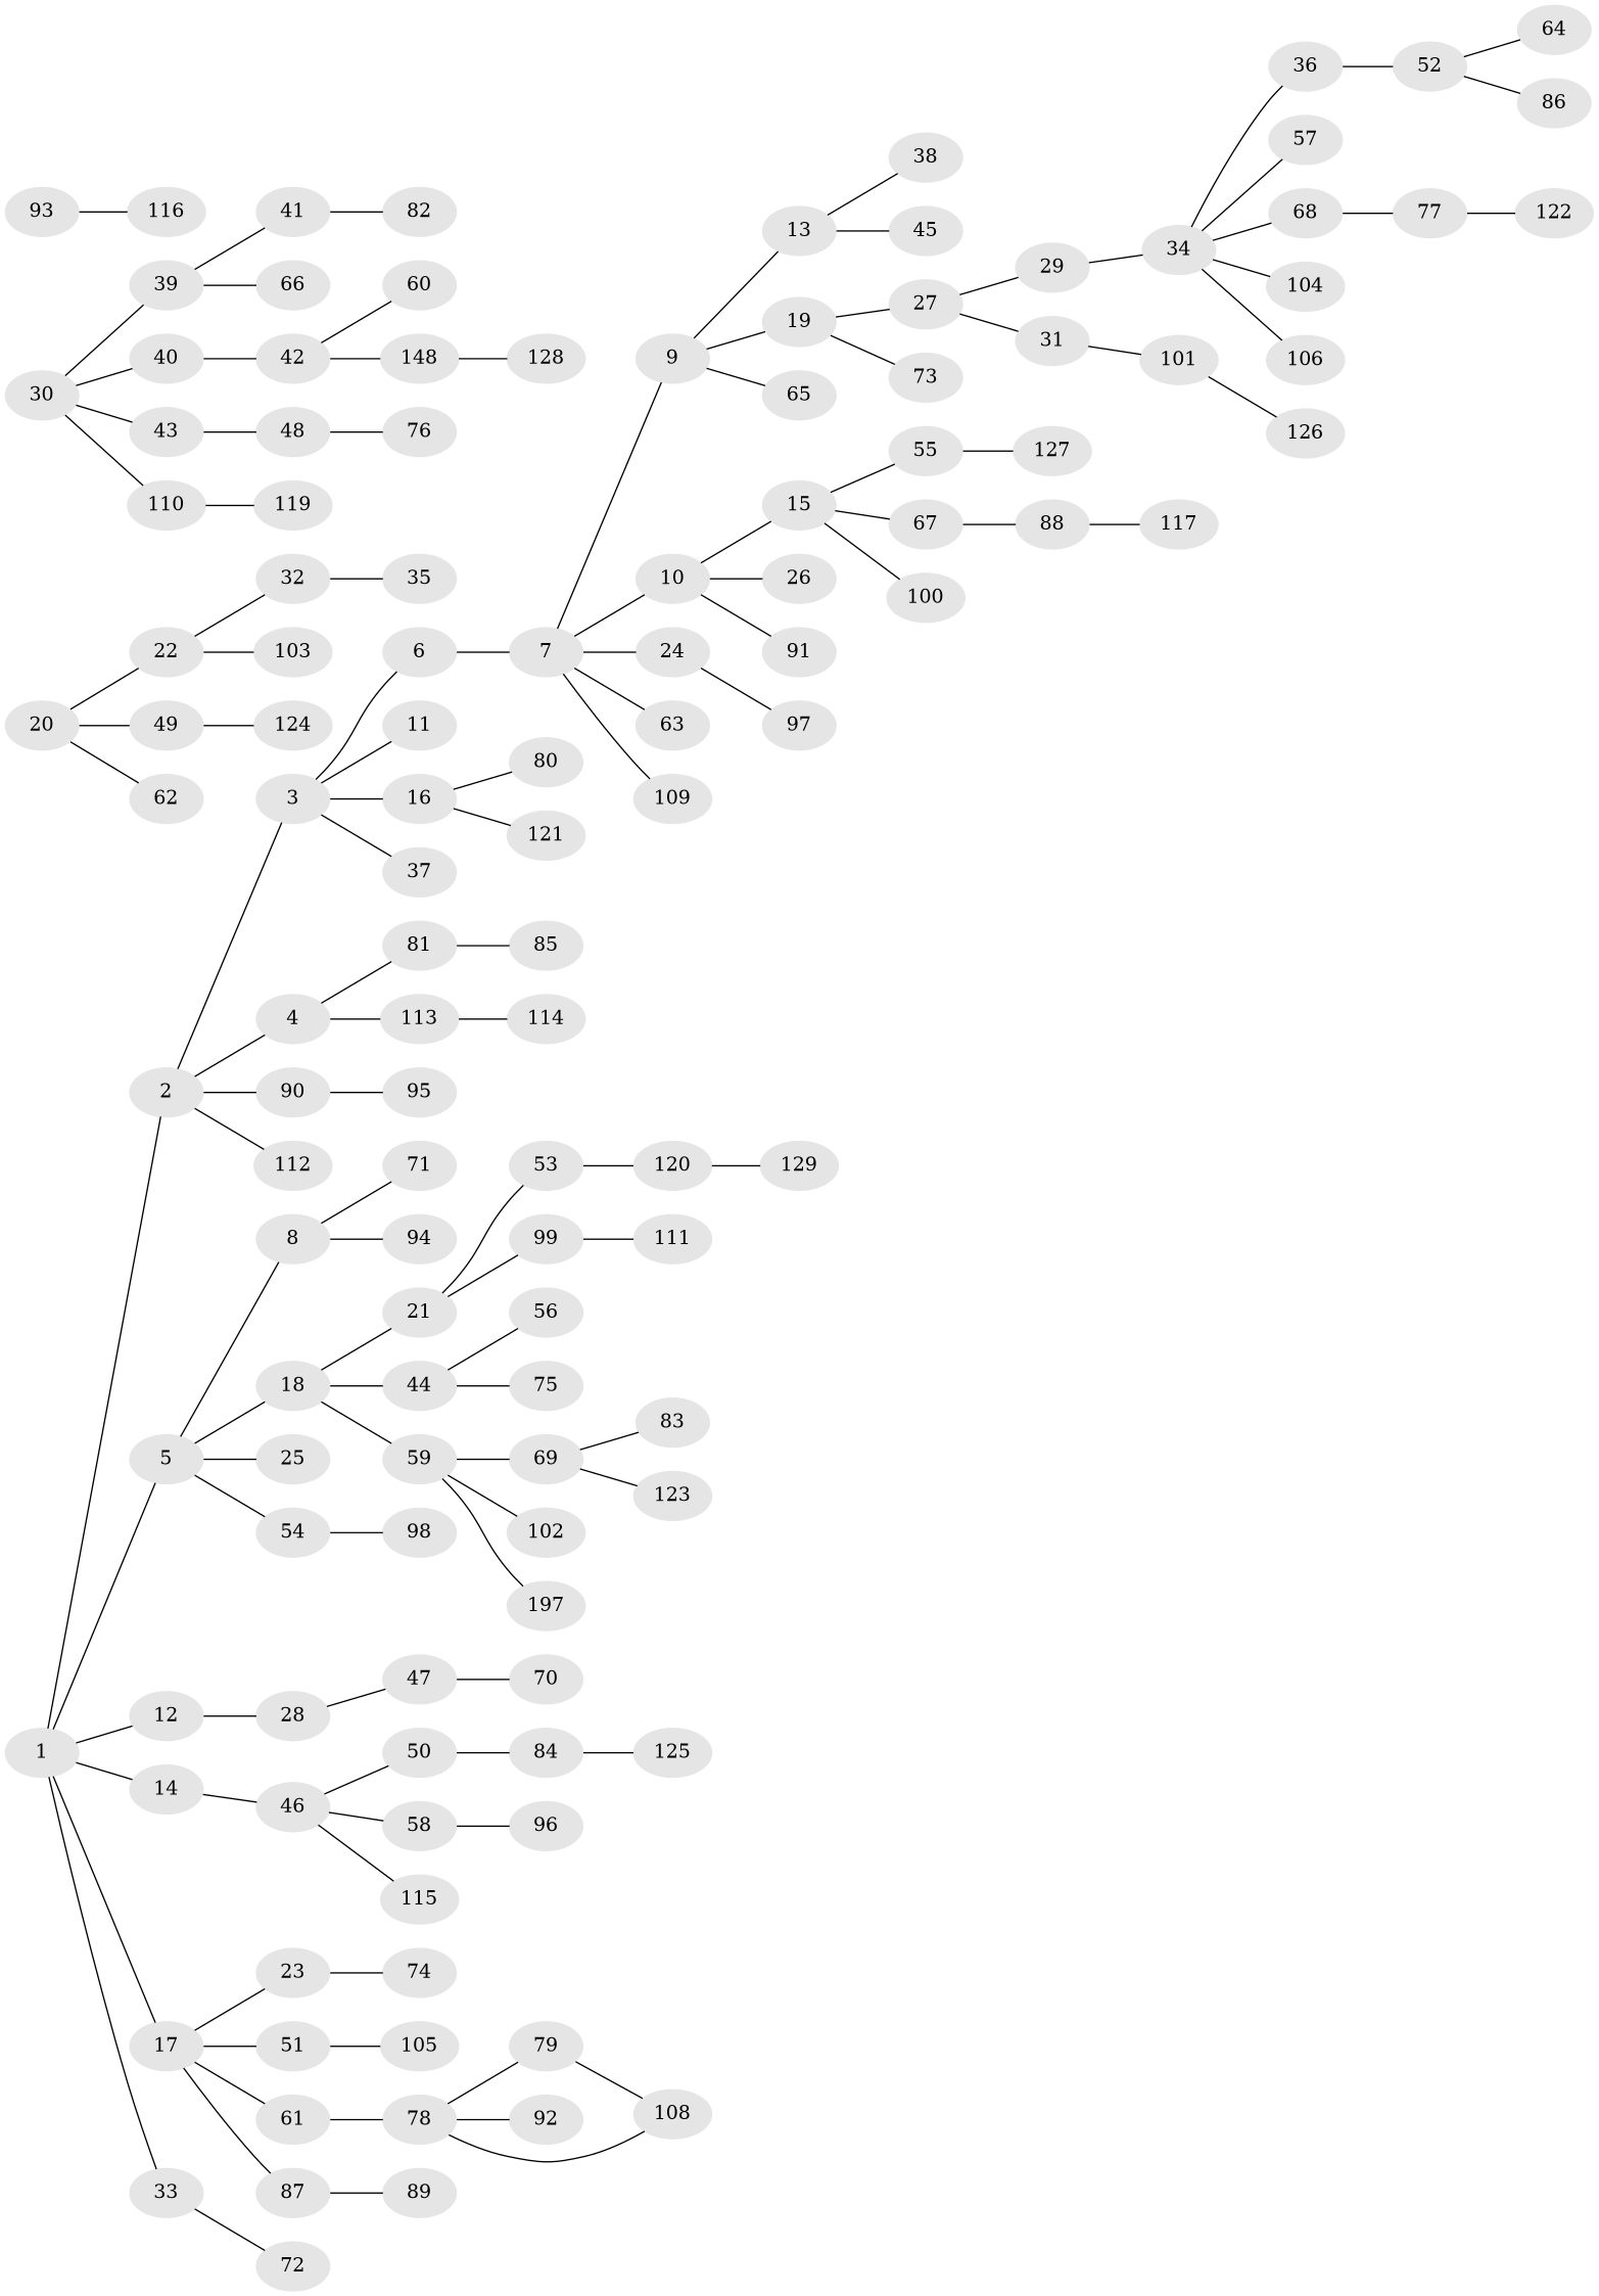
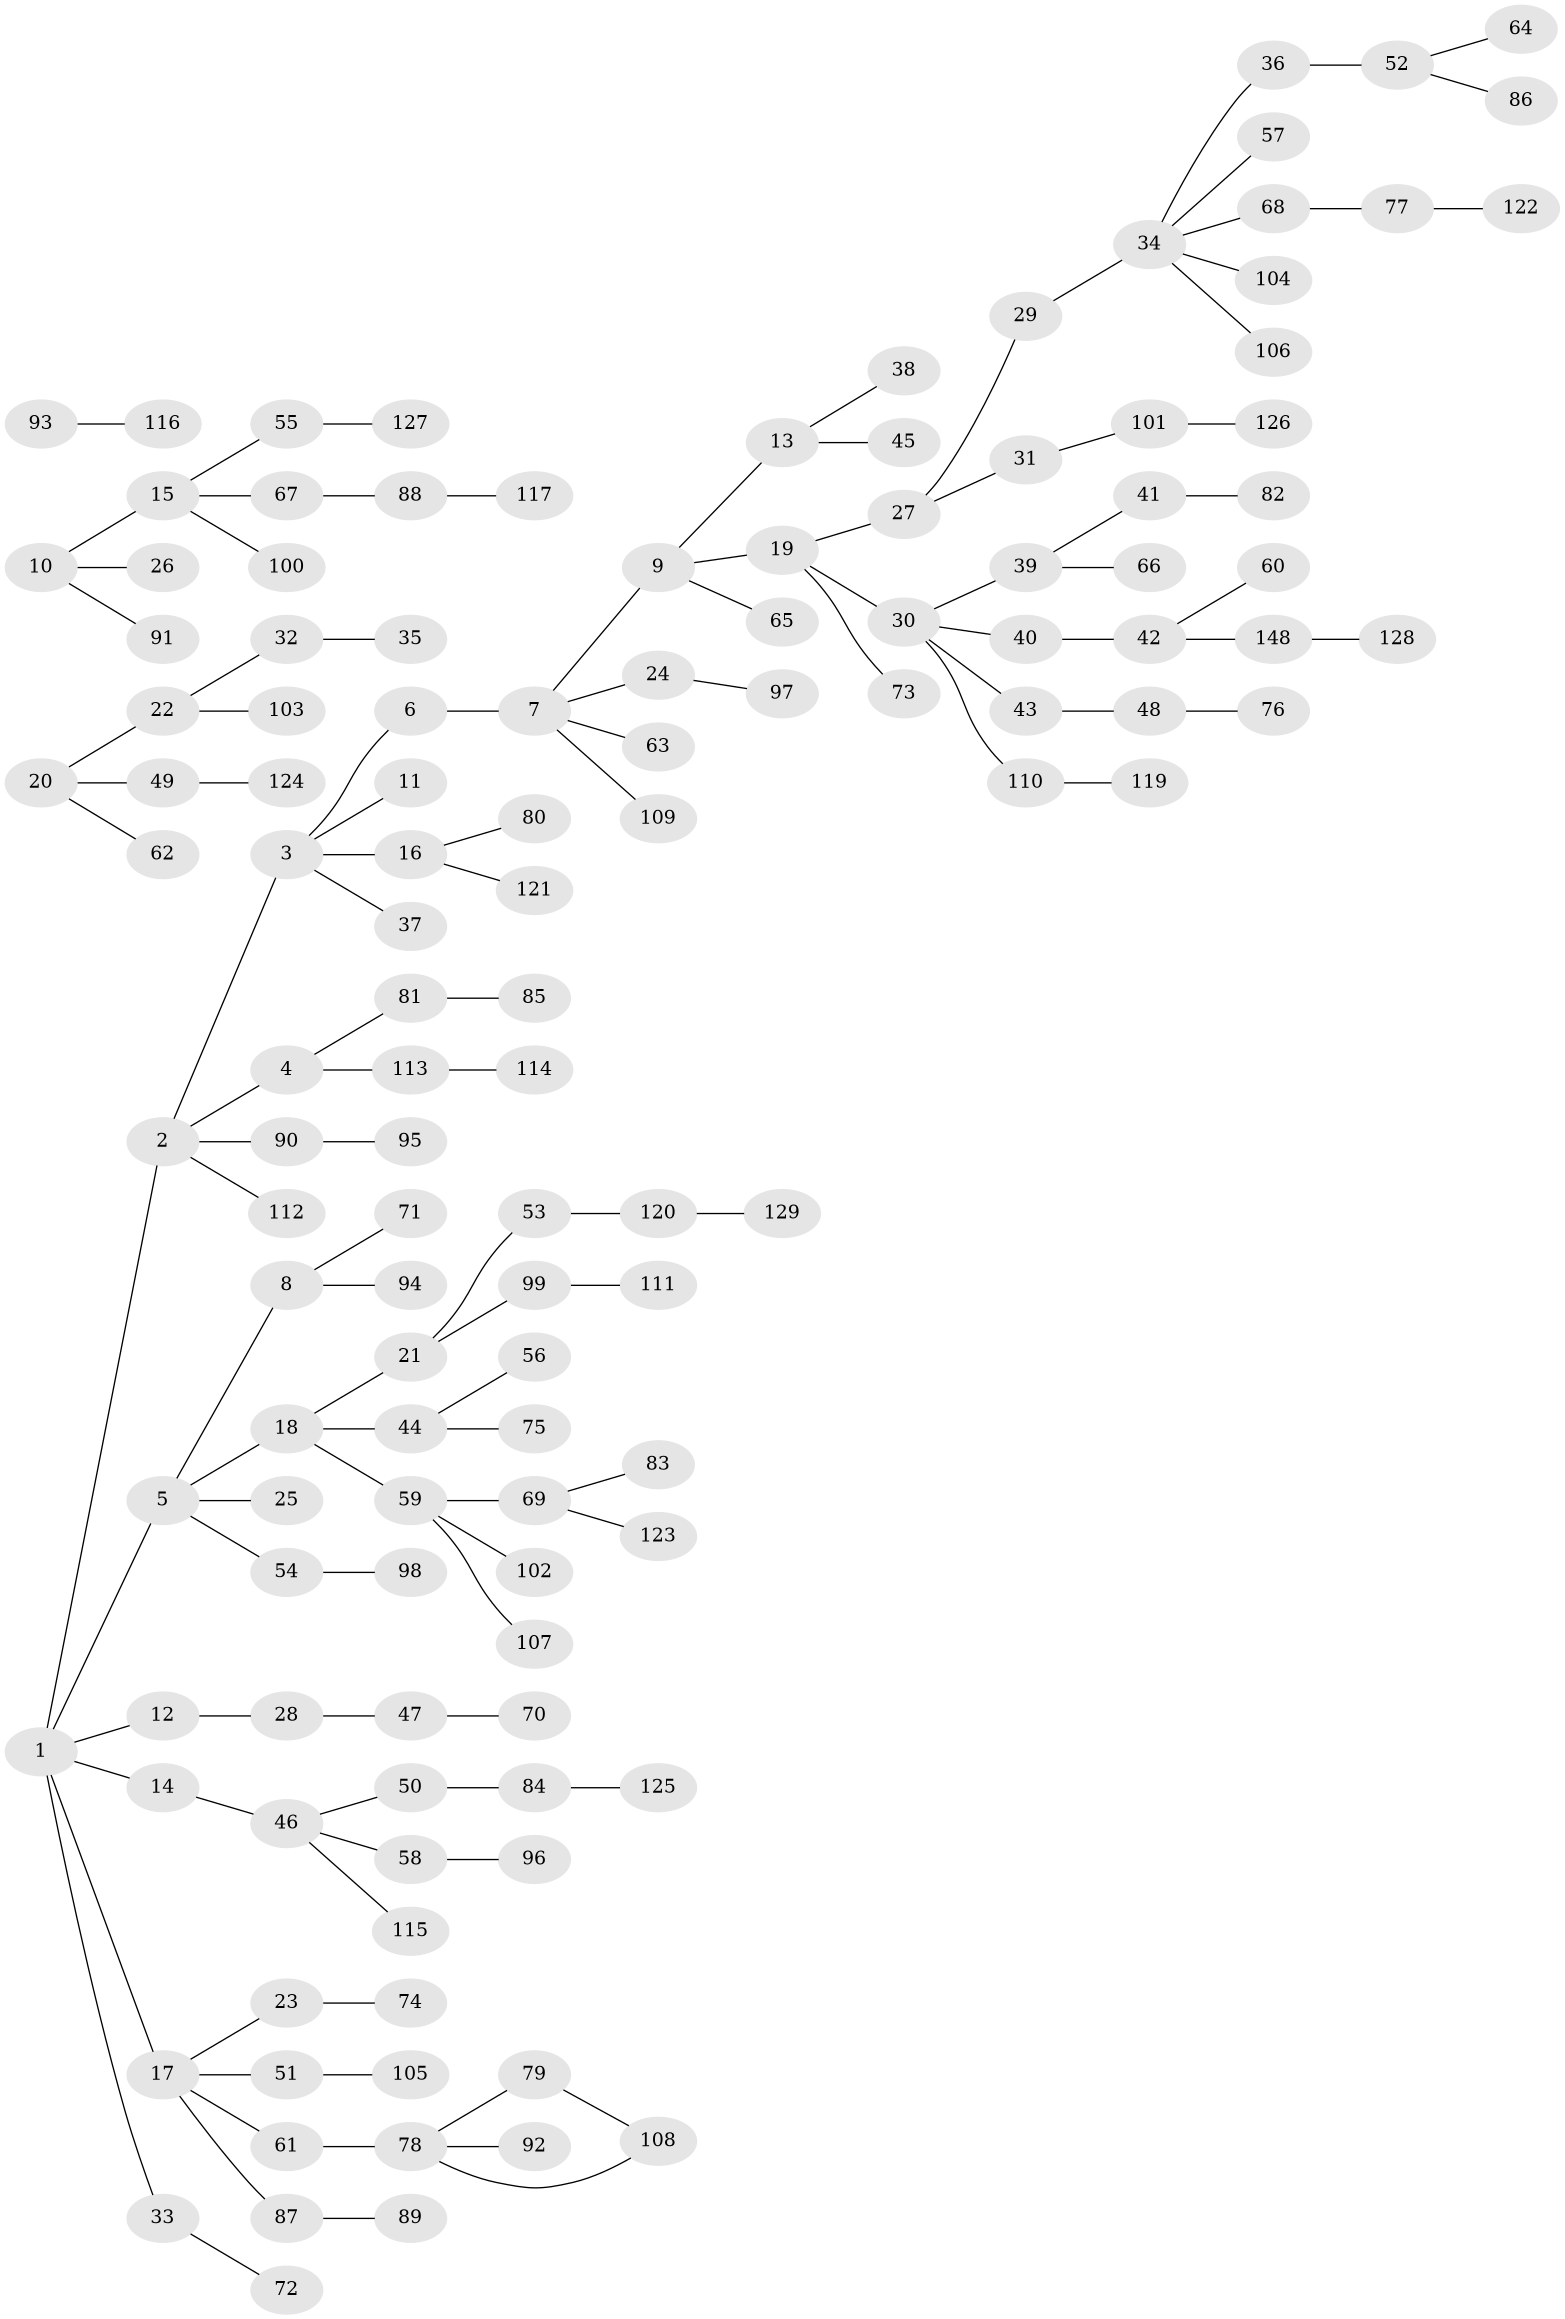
  graph {
    rankdir=LR
    node [color=gray90 style=filled]
    1
    2
    5
    12
    14
    17
    33
    3
    4
    90
    112
    8
    18
    25
    54
    28
    46
    23
    51
    61
    87
    72
    6
    11
    16
    37
    81
    113
    95
    7
    80
    121
    20
    22
    49
    62
    85
    114
    71
    94
    21
    44
    59
    98
    9
    10
    24
    63
    109
    13
    19
    65
    15
    26
    91
    97
    38
    45
    27
    30
    73
    55
    67
    100
    47
    50
    58
    115
    127
    88
    74
    105
    78
    89
    53
    99
    56
    75
    69
    102
-   107 [label=197]
+   107
    29
    31
    39
    40
    43
    110
    32
    103
    124
    120
    111
    35
    34
    101
    70
    36
    57
    68
    104
    106
    41
    66
    42
    48
    119
    126
    52
    77
    64
    86
    82
    60
    n114 [label=148]
    128
    76
    84
    96
    125
    129
    83
    123
    79
    92
    108
    117
    122
    93
    116
    1 -- 2
    1 -- 5
    1 -- 12
    1 -- 14
    1 -- 17
    1 -- 33
    2 -- 3
    2 -- 4
    2 -- 90
    2 -- 112
    5 -- 8
    5 -- 18
    5 -- 25
    5 -- 54
    12 -- 28
    14 -- 46
    17 -- 23
    17 -- 51
    17 -- 61
    17 -- 87
    33 -- 72
    3 -- 6
    3 -- 11
    3 -- 16
    3 -- 37
    4 -- 81
    4 -- 113
    90 -- 95
    8 -- 71
    8 -- 94
    18 -- 21
    18 -- 44
    18 -- 59
    54 -- 98
    28 -- 47
    46 -- 50
    46 -- 58
    46 -- 115
    23 -- 74
    51 -- 105
    61 -- 78
    87 -- 89
    6 -- 7
    16 -- 80
    16 -- 121
    81 -- 85
    113 -- 114
    7 -- 9
-   7 -- 10
    7 -- 24
    7 -- 63
    7 -- 109
    20 -- 22
    20 -- 49
    20 -- 62
    22 -- 32
    22 -- 103
    49 -- 124
    21 -- 53
    21 -- 99
    44 -- 56
    44 -- 75
    59 -- 69
    59 -- 102
    59 -- 107
    9 -- 13
    9 -- 19
    9 -- 65
    10 -- 15
    10 -- 26
    10 -- 91
    24 -- 97
    13 -- 38
    13 -- 45
    19 -- 27
+   19 -- 30
    19 -- 73
    15 -- 55
    15 -- 67
    15 -- 100
    27 -- 29
    27 -- 31
    30 -- 39
    30 -- 40
    30 -- 43
    30 -- 110
    55 -- 127
    67 -- 88
    47 -- 70
    50 -- 84
    58 -- 96
    88 -- 117
    78 -- 79
    78 -- 92
    78 -- 108
    53 -- 120
    99 -- 111
    69 -- 83
    69 -- 123
    29 -- 34
    31 -- 101
    39 -- 41
    39 -- 66
    40 -- 42
    43 -- 48
    110 -- 119
    32 -- 35
    120 -- 129
    34 -- 36
    34 -- 57
    34 -- 68
    34 -- 104
    34 -- 106
    101 -- 126
    36 -- 52
    68 -- 77
    41 -- 82
    42 -- 60
    42 -- n114
    48 -- 76
    52 -- 64
    52 -- 86
    77 -- 122
    n114 -- 128
    84 -- 125
    79 -- 108
    93 -- 116
  }
